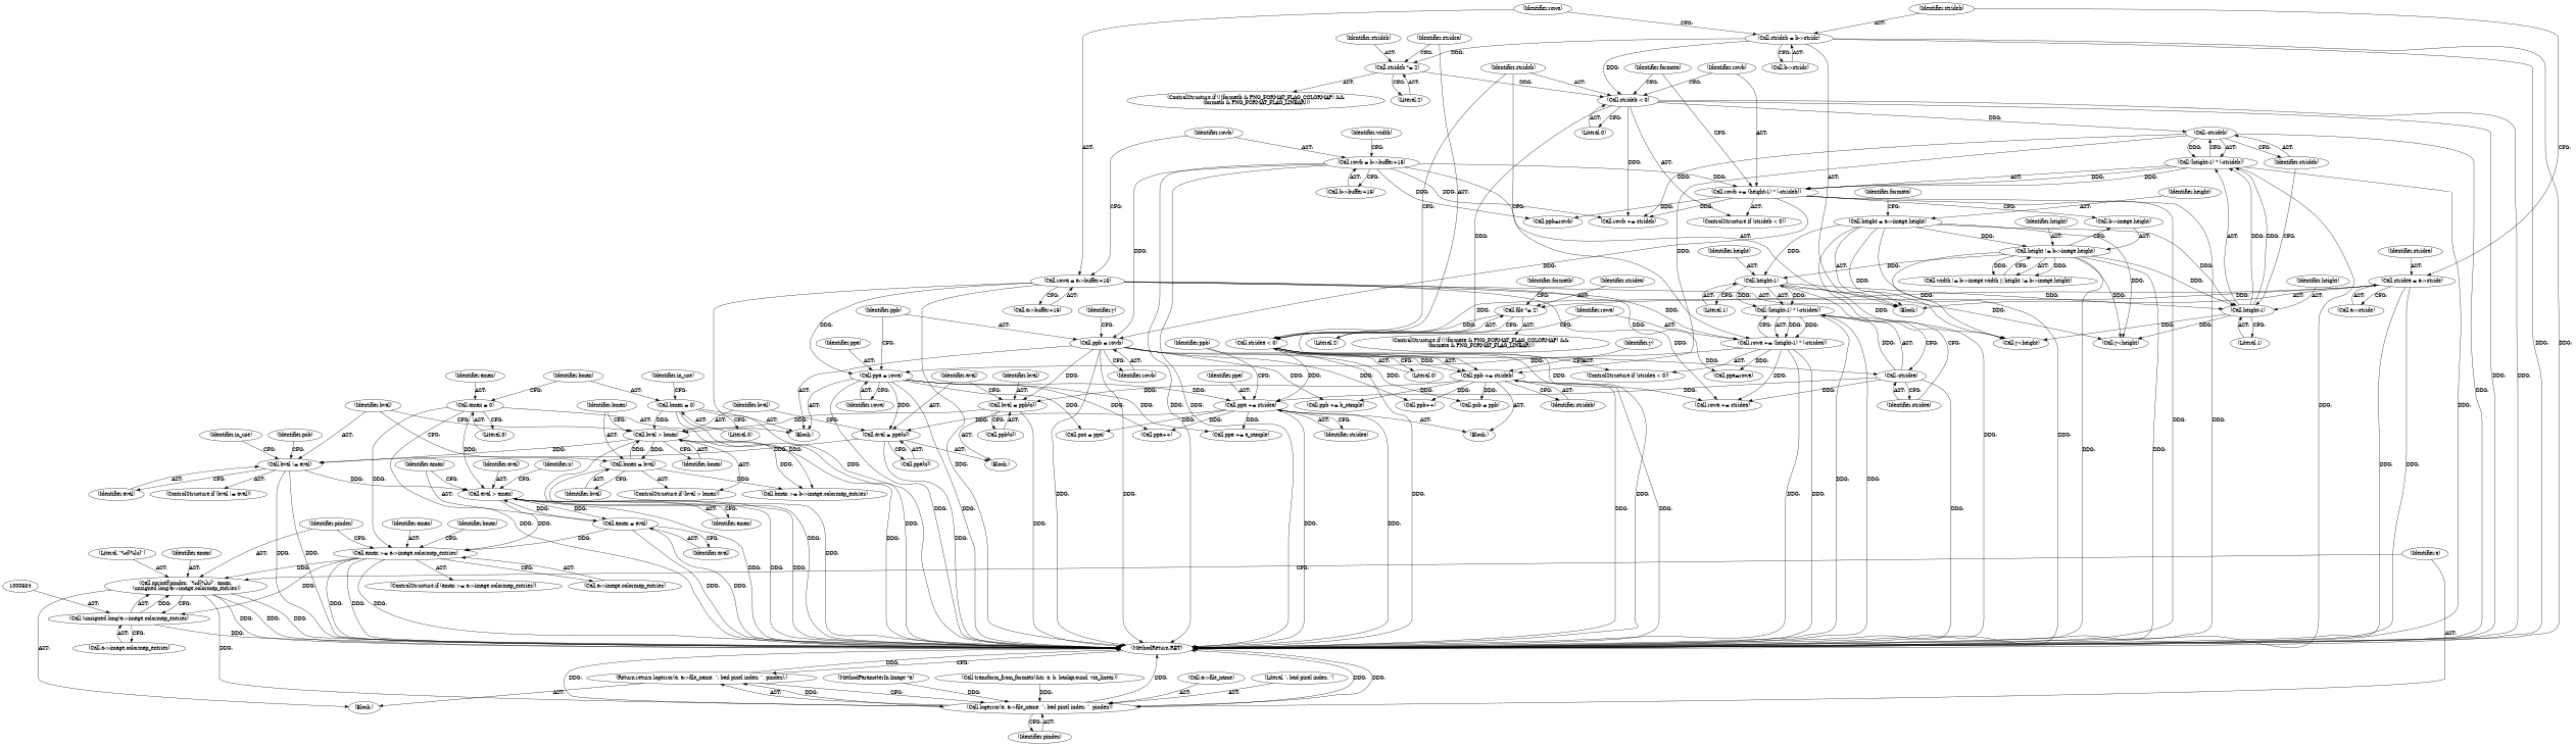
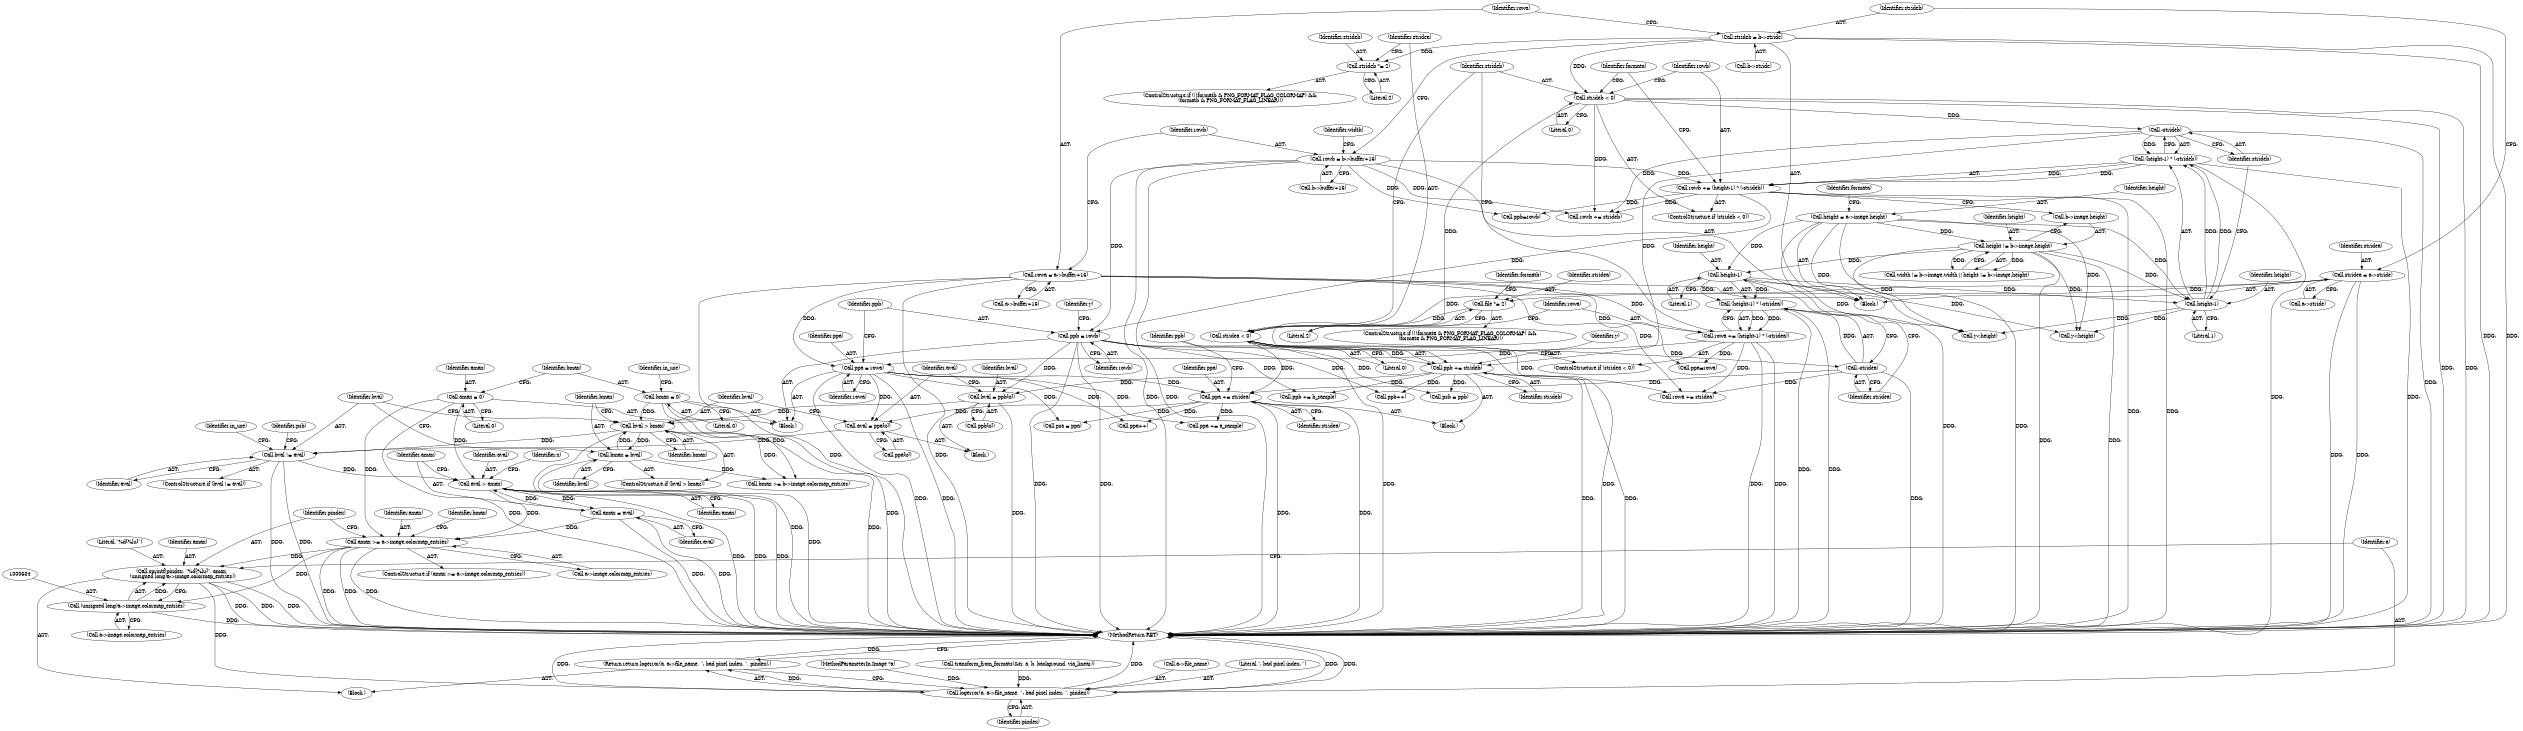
  digraph {
    n1 [label="(Call,sprintf(pindex, \"%d[%lu]\", amax,\n (unsigned long)a->image.colormap_entries))"]
    n2 [label="(Call,(unsigned long)a->image.colormap_entries)"]
    n3 [label="(Call,logerror(a, a->file_name, \": bad pixel index: \", pindex))"]
    n4 [label="(MethodReturn,RET)"]
    n5 [label="(Block,)"]
    n6 [label="(Call,a->image.colormap_entries)"]
    n7 [label="(Return,return logerror(a, a->file_name, \": bad pixel index: \", pindex);)"]
    n8 [label="(Identifier,pindex)"]
    n9 [label="(Call,amax >= a->image.colormap_entries)"]
    n10 [label="(ControlStructure,if (amax >= a->image.colormap_entries))"]
    n11 [label="(Call,a->image.colormap_entries)"]
    n12 [label="(Call,amax = 0)"]
    n13 [label="(Call,aval > amax)"]
    n14 [label="(Literal,0)"]
    n15 [label="(Block,)"]
    n16 [label="(Call,amax = aval)"]
    n17 [label="(Identifier,amax)"]
    n18 [label="(Identifier,aval)"]
    n19 [label="(Call,bval != aval)"]
    n20 [label="(Identifier,aval)"]
    n21 [label="(ControlStructure,if (bval != aval))"]
    n22 [label="(Call,bval > bmax)"]
    n23 [label="(Call,bmax = bval)"]
    n24 [label="(Identifier,bmax)"]
    n25 [label="(ControlStructure,if (bval > bmax))"]
    n26 [label="(Call,bmax >= b->image.colormap_entries)"]
    n27 [label="(Identifier,bval)"]
    n28 [label="(Call,bval = ppb[x])"]
    n29 [label="(Block,)"]
    n30 [label="(Call,ppb[x])"]
    n31 [label="(Call,ppb += strideb)"]
    n32 [label="(Call,ppb += b_sample)"]
    n33 [label="(Block,)"]
    n34 [label="(Identifier,strideb)"]
    n35 [label="(Call,ppb++)"]
    n36 [label="(Call,psb = ppb)"]
    n37 [label="(Call,strideb < 0)"]
    n38 [label="(Call,-strideb)"]
    n39 [label="(Call,rowb += strideb)"]
    n40 [label="(ControlStructure,if (strideb < 0))"]
    n41 [label="(Literal,0)"]
    n42 [label="(Call,(height-1) * (-strideb))"]
    n43 [label="(Identifier,strideb)"]
    n44 [label="(Call,strideb = b->stride)"]
    n45 [label="(Call,strideb *= 2)"]
    n46 [label="(Block,)"]
    n47 [label="(Call,b->stride)"]
    n48 [label="(ControlStructure,if (!(formatb & PNG_FORMAT_FLAG_COLORMAP) &&\n (formatb & PNG_FORMAT_FLAG_LINEAR)))"]
    n49 [label="(Literal,2)"]
    n50 [label="(Call,rowb += (height-1) * (-strideb))"]
    n51 [label="(Call,height-1)"]
    n52 [label="(Call,ppb = rowb)"]
    n53 [label="(Identifier,rowb)"]
    n54 [label="(Call,rowb = b->buffer+16)"]
    n55 [label="(Call,b->buffer+16)"]
    n56 [label="(Call,ppb=rowb)"]
    n57 [label="(Call,b->image.height)"]
    n58 [label="(Call,y<height)"]
    n59 [label="(Literal,1)"]
    n60 [label="(Call,y<height)"]
    n61 [label="(Call,height-1)"]
    n62 [label="(Call,(height-1) * (-stridea))"]
    n63 [label="(Literal,1)"]
    n64 [label="(Call,-stridea)"]
    n65 [label="(Call,rowa += (height-1) * (-stridea))"]
    n66 [label="(Call,height != b->image.height)"]
    n67 [label="(Call,width != b->image.width || height != b->image.height)"]
    n68 [label="(Call,height = a->image.height)"]
    n69 [label="(Call,bmax = 0)"]
    n70 [label="(Literal,0)"]
    n71 [label="(Call,aval = ppa[x])"]
    n72 [label="(Call,ppa[x])"]
    n73 [label="(Call,ppa += stridea)"]
    n74 [label="(Call,ppa += a_sample)"]
    n75 [label="(Identifier,stridea)"]
    n76 [label="(Call,psa = ppa)"]
    n77 [label="(Call,ppa++)"]
    n78 [label="(Call,stridea < 0)"]
    n79 [label="(Literal,0)"]
    n80 [label="(Call,rowa += stridea)"]
    n81 [label="(ControlStructure,if (stridea < 0))"]
    n82 [label="(Identifier,stridea)"]
    n83 [label="(Call,file *= 2)"]
    n84 [label="(Literal,2)"]
    n85 [label="(ControlStructure,if (!(formata & PNG_FORMAT_FLAG_COLORMAP) &&\n (formata & PNG_FORMAT_FLAG_LINEAR)))"]
    n86 [label="(Call,stridea = a->stride)"]
    n87 [label="(Call,a->stride)"]
    n88 [label="(Call,ppa = rowa)"]
    n89 [label="(Identifier,rowa)"]
    n90 [label="(Call,rowa = a->buffer+16)"]
    n91 [label="(Call,ppa=rowa)"]
    n92 [label="(Call,a->buffer+16)"]
    n93 [label="(Identifier,rowb)"]
    n94 [label="(Identifier,height)"]
    n95 [label="(Identifier,rowa)"]
    n96 [label="(Identifier,formata)"]
    n97 [label="(MethodParameterIn,Image *a)"]
    n98 [label="(Identifier,bmax)"]
    n99 [label="(Identifier,ppb)"]
    n100 [label="(Identifier,aval)"]
    n101 [label="(Identifier,formata)"]
    n102 [label="(Identifier,stridea)"]
    n103 [label="(Identifier,pindex)"]
    n104 [label="(Identifier,y)"]
    n105 [label="(Identifier,amax)"]
    n106 [label="(Identifier,stridea)"]
    n107 [label="(Identifier,in_use)"]
    n108 [label="(Identifier,psb)"]
    n109 [label="(Identifier,bmax)"]
    n110 [label="(Identifier,strideb)"]
    n111 [label="(Identifier,height)"]
    n112 [label="(Identifier,width)"]
    n113 [label="(Identifier,amax)"]
    n114 [label="(Identifier,height)"]
    n115 [label="(Identifier,in_use)"]
    n116 [label="(Call,transform_from_formats(&tr, a, b, background, via_linear))"]
    n117 [label="(Identifier,y)"]
    n118 [label="(Identifier,amax)"]
    n119 [label="(Identifier,bval)"]
    n120 [label="(Identifier,strideb)"]
    n121 [label="(Identifier,ppa)"]
    n122 [label="(Identifier,rowb)"]
    n123 [label="(Identifier,formatb)"]
    n124 [label="(Identifier,ppb)"]
    n125 [label="(Literal,\"%d[%lu]\")"]
    n126 [label="(Identifier,ppa)"]
    n127 [label="(Identifier,a)"]
    n128 [label="(Identifier,x)"]
    n129 [label="(Identifier,bval)"]
    n130 [label="(Identifier,stridea)"]
    n131 [label="(Identifier,amax)"]
    n132 [label="(Identifier,rowa)"]
    n133 [label="(Identifier,aval)"]
    n134 [label="(Identifier,bval)"]
    n135 [label="(Identifier,strideb)"]
    n136 [label="(Identifier,bmax)"]
    n137 [label="(Call,a->file_name)"]
    n138 [label="(Literal,\": bad pixel index: \")"]
    n139 [label="(Identifier,height)"]
    1000634
    n1 -> n2 [label="CFG: "]
    n1 -> n3 [label="DDG: "]
    n1 -> n4 [label="DDG: "]
    n1 -> n4 [label="DDG: "]
    n1 -> n4 [label="DDG: "]
    n1 -> n5 [label="AST: "]
    n2 -> n1 [label="AST: "]
    n2 -> n1 [label="DDG: "]
    n2 -> n4 [label="DDG: "]
    n2 -> n6 [label="CFG: "]
    n3 -> n4 [label="DDG: "]
    n3 -> n4 [label="DDG: "]
    n3 -> n4 [label="DDG: "]
    n3 -> n4 [label="DDG: "]
    n3 -> n7 [label="AST: "]
    n3 -> n7 [label="DDG: "]
    n3 -> n8 [label="CFG: "]
    n4 -> n7 [label="CFG: "]
    n6 -> n2 [label="AST: "]
    n7 -> n3 [label="CFG: "]
    n7 -> n4 [label="DDG: "]
    n7 -> n5 [label="AST: "]
    n8 -> n3 [label="AST: "]
    n9 -> n1 [label="DDG: "]
    n9 -> n2 [label="DDG: "]
    n9 -> n4 [label="DDG: "]
    n9 -> n4 [label="DDG: "]
    n9 -> n4 [label="DDG: "]
    n9 -> n10 [label="AST: "]
    n9 -> n11 [label="CFG: "]
    n11 -> n9 [label="AST: "]
    n12 -> n4 [label="DDG: "]
    n12 -> n9 [label="DDG: "]
    n12 -> n13 [label="DDG: "]
    n12 -> n14 [label="CFG: "]
    n12 -> n15 [label="AST: "]
    n13 -> n4 [label="DDG: "]
    n13 -> n4 [label="DDG: "]
    n13 -> n4 [label="DDG: "]
    n13 -> n9 [label="DDG: "]
    n13 -> n16 [label="DDG: "]
    n13 -> n17 [label="CFG: "]
    n14 -> n12 [label="AST: "]
    n16 -> n4 [label="DDG: "]
    n16 -> n4 [label="DDG: "]
    n16 -> n9 [label="DDG: "]
    n16 -> n13 [label="DDG: "]
    n16 -> n18 [label="CFG: "]
    n17 -> n13 [label="AST: "]
    n18 -> n16 [label="AST: "]
    n19 -> n4 [label="DDG: "]
    n19 -> n4 [label="DDG: "]
    n19 -> n13 [label="DDG: "]
    n19 -> n20 [label="CFG: "]
    n19 -> n21 [label="AST: "]
    n20 -> n19 [label="AST: "]
    n22 -> n4 [label="DDG: "]
    n22 -> n4 [label="DDG: "]
    n22 -> n19 [label="DDG: "]
    n22 -> n23 [label="DDG: "]
    n22 -> n24 [label="CFG: "]
    n22 -> n25 [label="AST: "]
    n22 -> n26 [label="DDG: "]
    n23 -> n4 [label="DDG: "]
    n23 -> n22 [label="DDG: "]
    n23 -> n25 [label="AST: "]
    n23 -> n26 [label="DDG: "]
    n23 -> n27 [label="CFG: "]
    n24 -> n22 [label="AST: "]
    n27 -> n23 [label="AST: "]
    n28 -> n4 [label="DDG: "]
    n28 -> n22 [label="DDG: "]
    n28 -> n29 [label="AST: "]
    n28 -> n30 [label="CFG: "]
    n30 -> n28 [label="AST: "]
    n31 -> n4 [label="DDG: "]
    n31 -> n4 [label="DDG: "]
    n31 -> n28 [label="DDG: "]
    n31 -> n32 [label="DDG: "]
    n31 -> n33 [label="AST: "]
    n31 -> n34 [label="CFG: "]
    n31 -> n35 [label="DDG: "]
    n31 -> n36 [label="DDG: "]
    n34 -> n31 [label="AST: "]
    n37 -> n4 [label="DDG: "]
    n37 -> n4 [label="DDG: "]
    n37 -> n31 [label="DDG: "]
    n37 -> n38 [label="DDG: "]
    n37 -> n39 [label="DDG: "]
    n37 -> n40 [label="AST: "]
    n37 -> n41 [label="CFG: "]
    n38 -> n4 [label="DDG: "]
    n38 -> n31 [label="DDG: "]
    n38 -> n39 [label="DDG: "]
    n38 -> n42 [label="AST: "]
    n38 -> n42 [label="DDG: "]
    n38 -> n43 [label="CFG: "]
    n41 -> n37 [label="AST: "]
    n42 -> n4 [label="DDG: "]
    n42 -> n4 [label="DDG: "]
    n42 -> n38 [label="CFG: "]
    n42 -> n50 [label="AST: "]
    n42 -> n50 [label="DDG: "]
    n42 -> n50 [label="DDG: "]
    n43 -> n38 [label="AST: "]
    n43 -> n51 [label="CFG: "]
    n44 -> n4 [label="DDG: "]
    n44 -> n4 [label="DDG: "]
    n44 -> n37 [label="DDG: "]
    n44 -> n45 [label="DDG: "]
    n44 -> n46 [label="AST: "]
-   n44 -> n47 [label="CFG: "]
-   n45 -> n37 [label="DDG: "]
+   n44 -> n54 [label="CFG: "]
    n45 -> n48 [label="AST: "]
    n45 -> n49 [label="CFG: "]
    n47 -> n44 [label="AST: "]
    n49 -> n45 [label="AST: "]
    n50 -> n4 [label="DDG: "]
    n50 -> n4 [label="DDG: "]
    n50 -> n39 [label="DDG: "]
    n50 -> n40 [label="AST: "]
    n50 -> n52 [label="DDG: "]
    n50 -> n56 [label="DDG: "]
    n50 -> n57 [label="CFG: "]
    n51 -> n42 [label="AST: "]
    n51 -> n42 [label="DDG: "]
    n51 -> n42 [label="DDG: "]
    n51 -> n58 [label="DDG: "]
    n51 -> n59 [label="CFG: "]
    n51 -> n60 [label="DDG: "]
    n52 -> n4 [label="DDG: "]
    n52 -> n4 [label="DDG: "]
    n52 -> n15 [label="AST: "]
    n52 -> n28 [label="DDG: "]
    n52 -> n31 [label="DDG: "]
    n52 -> n32 [label="DDG: "]
    n52 -> n35 [label="DDG: "]
    n52 -> n36 [label="DDG: "]
    n52 -> n53 [label="CFG: "]
    n53 -> n52 [label="AST: "]
    n54 -> n4 [label="DDG: "]
    n54 -> n4 [label="DDG: "]
    n54 -> n39 [label="DDG: "]
    n54 -> n46 [label="AST: "]
    n54 -> n50 [label="DDG: "]
    n54 -> n52 [label="DDG: "]
    n54 -> n55 [label="CFG: "]
    n54 -> n56 [label="DDG: "]
    n55 -> n54 [label="AST: "]
    n57 -> n66 [label="AST: "]
    n59 -> n51 [label="AST: "]
    n61 -> n51 [label="DDG: "]
    n61 -> n58 [label="DDG: "]
    n61 -> n60 [label="DDG: "]
    n61 -> n62 [label="AST: "]
    n61 -> n62 [label="DDG: "]
    n61 -> n62 [label="DDG: "]
    n61 -> n63 [label="CFG: "]
    n62 -> n4 [label="DDG: "]
    n62 -> n4 [label="DDG: "]
    n62 -> n64 [label="CFG: "]
    n62 -> n65 [label="AST: "]
    n62 -> n65 [label="DDG: "]
    n62 -> n65 [label="DDG: "]
    n63 -> n61 [label="AST: "]
    n64 -> n4 [label="DDG: "]
    n64 -> n62 [label="AST: "]
    n64 -> n62 [label="DDG: "]
    n64 -> n73 [label="DDG: "]
    n64 -> n80 [label="DDG: "]
    n64 -> n82 [label="CFG: "]
    n65 -> n4 [label="DDG: "]
    n65 -> n4 [label="DDG: "]
    n65 -> n62 [label="CFG: "]
    n65 -> n80 [label="DDG: "]
    n65 -> n81 [label="AST: "]
    n65 -> n88 [label="DDG: "]
    n65 -> n91 [label="DDG: "]
    n66 -> n4 [label="DDG: "]
    n66 -> n4 [label="DDG: "]
    n66 -> n51 [label="DDG: "]
    n66 -> n57 [label="CFG: "]
    n66 -> n58 [label="DDG: "]
    n66 -> n60 [label="DDG: "]
    n66 -> n61 [label="DDG: "]
    n66 -> n67 [label="AST: "]
    n66 -> n67 [label="DDG: "]
    n66 -> n67 [label="DDG: "]
    n67 -> n66 [label="CFG: "]
    n68 -> n4 [label="DDG: "]
    n68 -> n4 [label="DDG: "]
    n68 -> n46 [label="AST: "]
    n68 -> n51 [label="DDG: "]
    n68 -> n58 [label="DDG: "]
    n68 -> n60 [label="DDG: "]
    n68 -> n61 [label="DDG: "]
    n68 -> n66 [label="DDG: "]
    n69 -> n4 [label="DDG: "]
    n69 -> n15 [label="AST: "]
    n69 -> n22 [label="DDG: "]
    n69 -> n26 [label="DDG: "]
    n69 -> n70 [label="CFG: "]
    n70 -> n69 [label="AST: "]
-   n71 -> n4 [label="DDG: "]
    n71 -> n19 [label="DDG: "]
    n71 -> n29 [label="AST: "]
    n71 -> n72 [label="CFG: "]
    n72 -> n71 [label="AST: "]
    n73 -> n4 [label="DDG: "]
    n73 -> n4 [label="DDG: "]
    n73 -> n33 [label="AST: "]
    n73 -> n71 [label="DDG: "]
    n73 -> n74 [label="DDG: "]
    n73 -> n75 [label="CFG: "]
    n73 -> n76 [label="DDG: "]
    n73 -> n77 [label="DDG: "]
    n75 -> n73 [label="AST: "]
    n78 -> n4 [label="DDG: "]
    n78 -> n4 [label="DDG: "]
    n78 -> n64 [label="DDG: "]
    n78 -> n73 [label="DDG: "]
    n78 -> n79 [label="CFG: "]
    n78 -> n80 [label="DDG: "]
    n78 -> n81 [label="AST: "]
    n79 -> n78 [label="AST: "]
    n82 -> n61 [label="CFG: "]
    n82 -> n64 [label="AST: "]
    n83 -> n78 [label="DDG: "]
    n83 -> n84 [label="CFG: "]
    n83 -> n85 [label="AST: "]
    n84 -> n83 [label="AST: "]
    n86 -> n4 [label="DDG: "]
    n86 -> n4 [label="DDG: "]
    n86 -> n46 [label="AST: "]
    n86 -> n78 [label="DDG: "]
    n86 -> n83 [label="DDG: "]
    n86 -> n87 [label="CFG: "]
    n87 -> n86 [label="AST: "]
    n88 -> n4 [label="DDG: "]
    n88 -> n4 [label="DDG: "]
    n88 -> n15 [label="AST: "]
    n88 -> n71 [label="DDG: "]
    n88 -> n73 [label="DDG: "]
    n88 -> n74 [label="DDG: "]
    n88 -> n76 [label="DDG: "]
    n88 -> n77 [label="DDG: "]
    n88 -> n89 [label="CFG: "]
    n89 -> n88 [label="AST: "]
    n90 -> n4 [label="DDG: "]
    n90 -> n4 [label="DDG: "]
    n90 -> n46 [label="AST: "]
    n90 -> n65 [label="DDG: "]
    n90 -> n80 [label="DDG: "]
    n90 -> n88 [label="DDG: "]
    n90 -> n91 [label="DDG: "]
    n90 -> n92 [label="CFG: "]
    n92 -> n90 [label="AST: "]
    n93 -> n54 [label="AST: "]
    n93 -> n90 [label="CFG: "]
    n94 -> n68 [label="AST: "]
    n95 -> n44 [label="CFG: "]
    n95 -> n90 [label="AST: "]
    n96 -> n68 [label="CFG: "]
    n97 -> n3 [label="DDG: "]
    n98 -> n12 [label="CFG: "]
    n98 -> n69 [label="AST: "]
    n99 -> n52 [label="AST: "]
    n99 -> n88 [label="CFG: "]
    n100 -> n13 [label="AST: "]
    n101 -> n37 [label="CFG: "]
    n101 -> n50 [label="CFG: "]
    n102 -> n86 [label="AST: "]
    n103 -> n1 [label="AST: "]
    n103 -> n9 [label="CFG: "]
    n104 -> n52 [label="CFG: "]
    n105 -> n9 [label="AST: "]
    n106 -> n45 [label="CFG: "]
    n106 -> n78 [label="AST: "]
    n107 -> n19 [label="CFG: "]
    n108 -> n19 [label="CFG: "]
    n109 -> n9 [label="CFG: "]
    n110 -> n45 [label="AST: "]
    n111 -> n51 [label="AST: "]
    n112 -> n54 [label="CFG: "]
    n113 -> n1 [label="AST: "]
    n114 -> n66 [label="AST: "]
    n115 -> n69 [label="CFG: "]
    n116 -> n3 [label="DDG: "]
    n117 -> n31 [label="CFG: "]
    n118 -> n13 [label="CFG: "]
    n118 -> n16 [label="AST: "]
    n119 -> n22 [label="AST: "]
    n119 -> n71 [label="CFG: "]
    n120 -> n37 [label="AST: "]
    n120 -> n65 [label="CFG: "]
    n120 -> n78 [label="CFG: "]
    n121 -> n73 [label="AST: "]
    n122 -> n37 [label="CFG: "]
    n122 -> n50 [label="AST: "]
    n123 -> n83 [label="CFG: "]
    n124 -> n31 [label="AST: "]
    n124 -> n73 [label="CFG: "]
    n125 -> n1 [label="AST: "]
    n126 -> n88 [label="AST: "]
    n127 -> n1 [label="CFG: "]
    n127 -> n3 [label="AST: "]
    n128 -> n13 [label="CFG: "]
    n129 -> n19 [label="AST: "]
    n129 -> n22 [label="CFG: "]
    n129 -> n23 [label="CFG: "]
    n130 -> n83 [label="AST: "]
    n131 -> n12 [label="AST: "]
    n132 -> n65 [label="AST: "]
    n132 -> n78 [label="CFG: "]
    n133 -> n28 [label="CFG: "]
    n133 -> n71 [label="AST: "]
    n134 -> n28 [label="AST: "]
    n135 -> n44 [label="AST: "]
    n135 -> n86 [label="CFG: "]
    n136 -> n22 [label="CFG: "]
    n136 -> n23 [label="AST: "]
    n137 -> n3 [label="AST: "]
    n138 -> n3 [label="AST: "]
    n139 -> n61 [label="AST: "]
    1000634 -> n2 [label="AST: "]
  }
